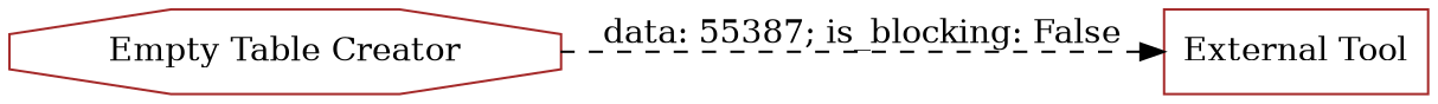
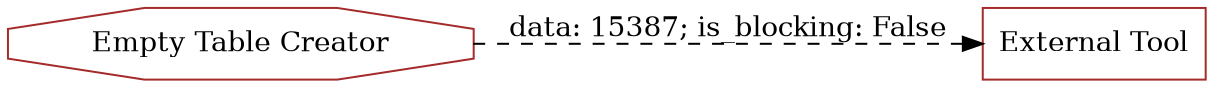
  digraph {
    rankdir=LR
    node [color=brown]
    n1 [label="External Tool" shape=box]
    n2 [label="Empty Table Creator" shape=octagon]
-   n2 -> n1 [label="data: 55387; is_blocking: False" style=dashed]
+   n2 -> n1 [label="data: 15387; is_blocking: False" style=dashed]
  }
